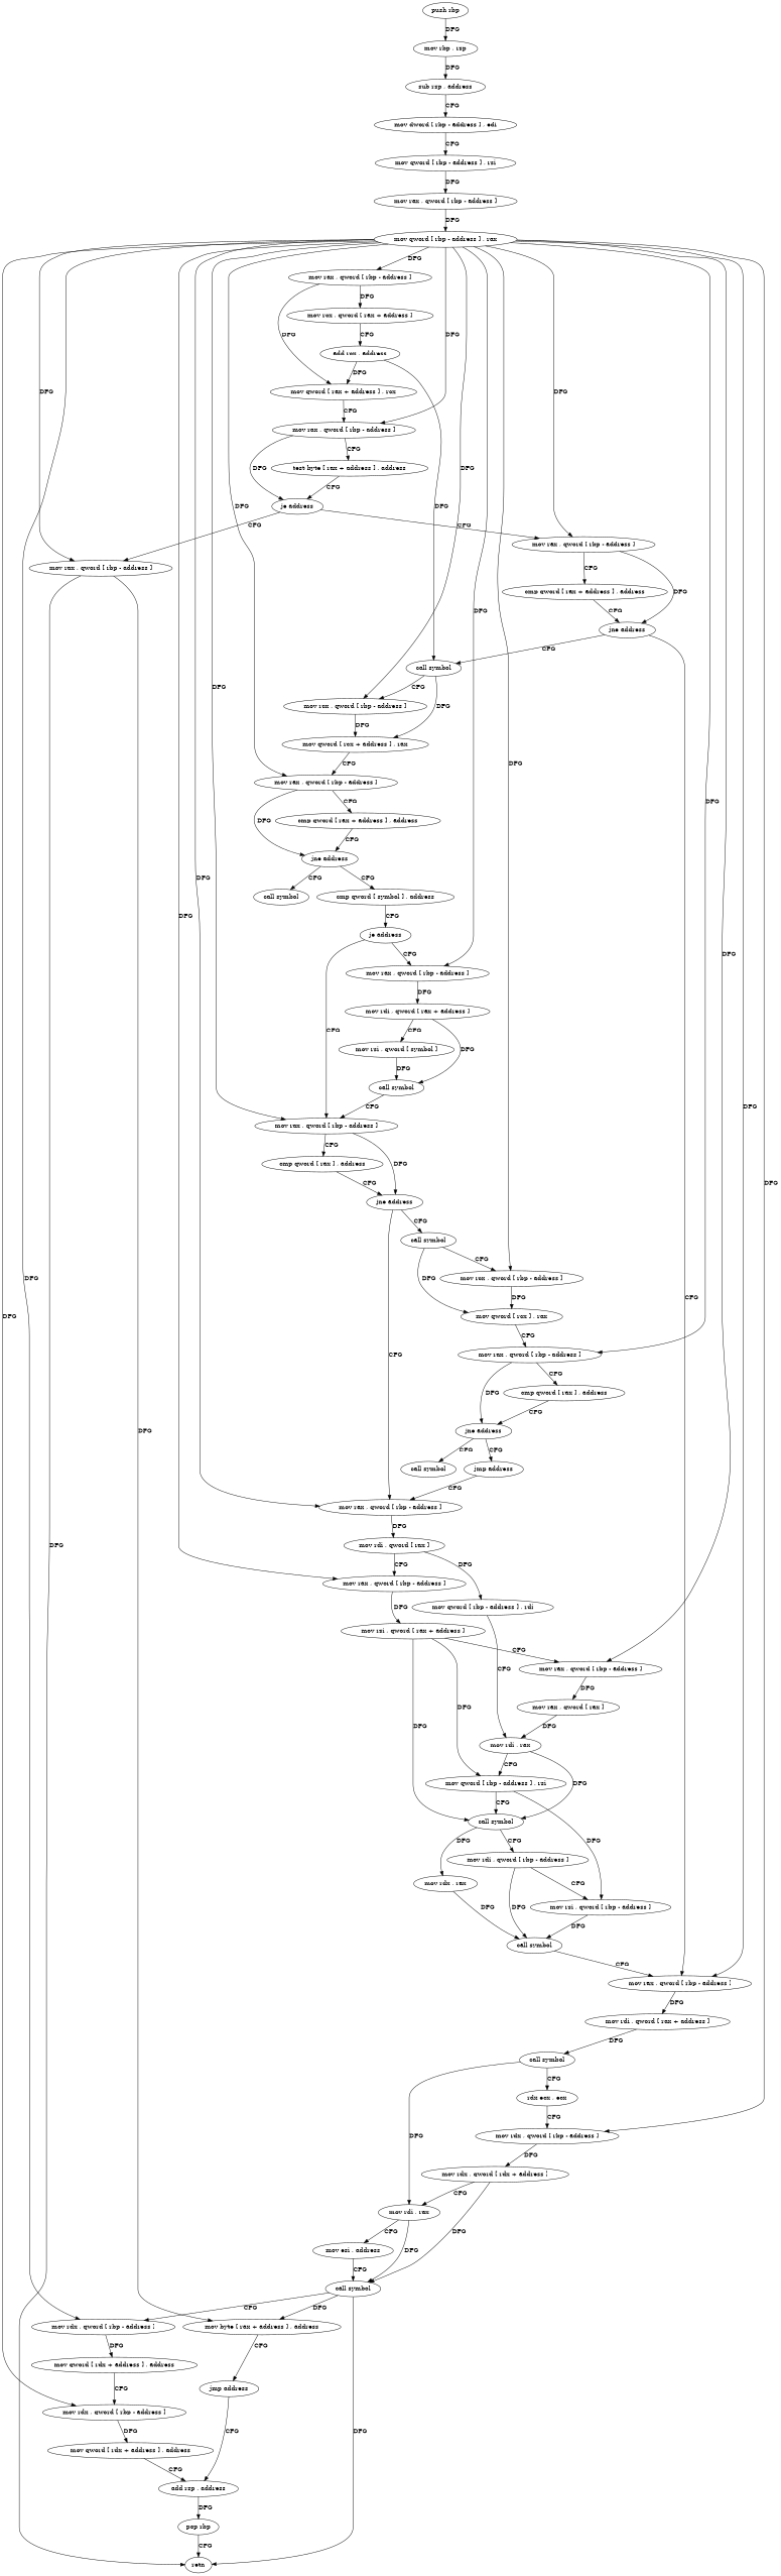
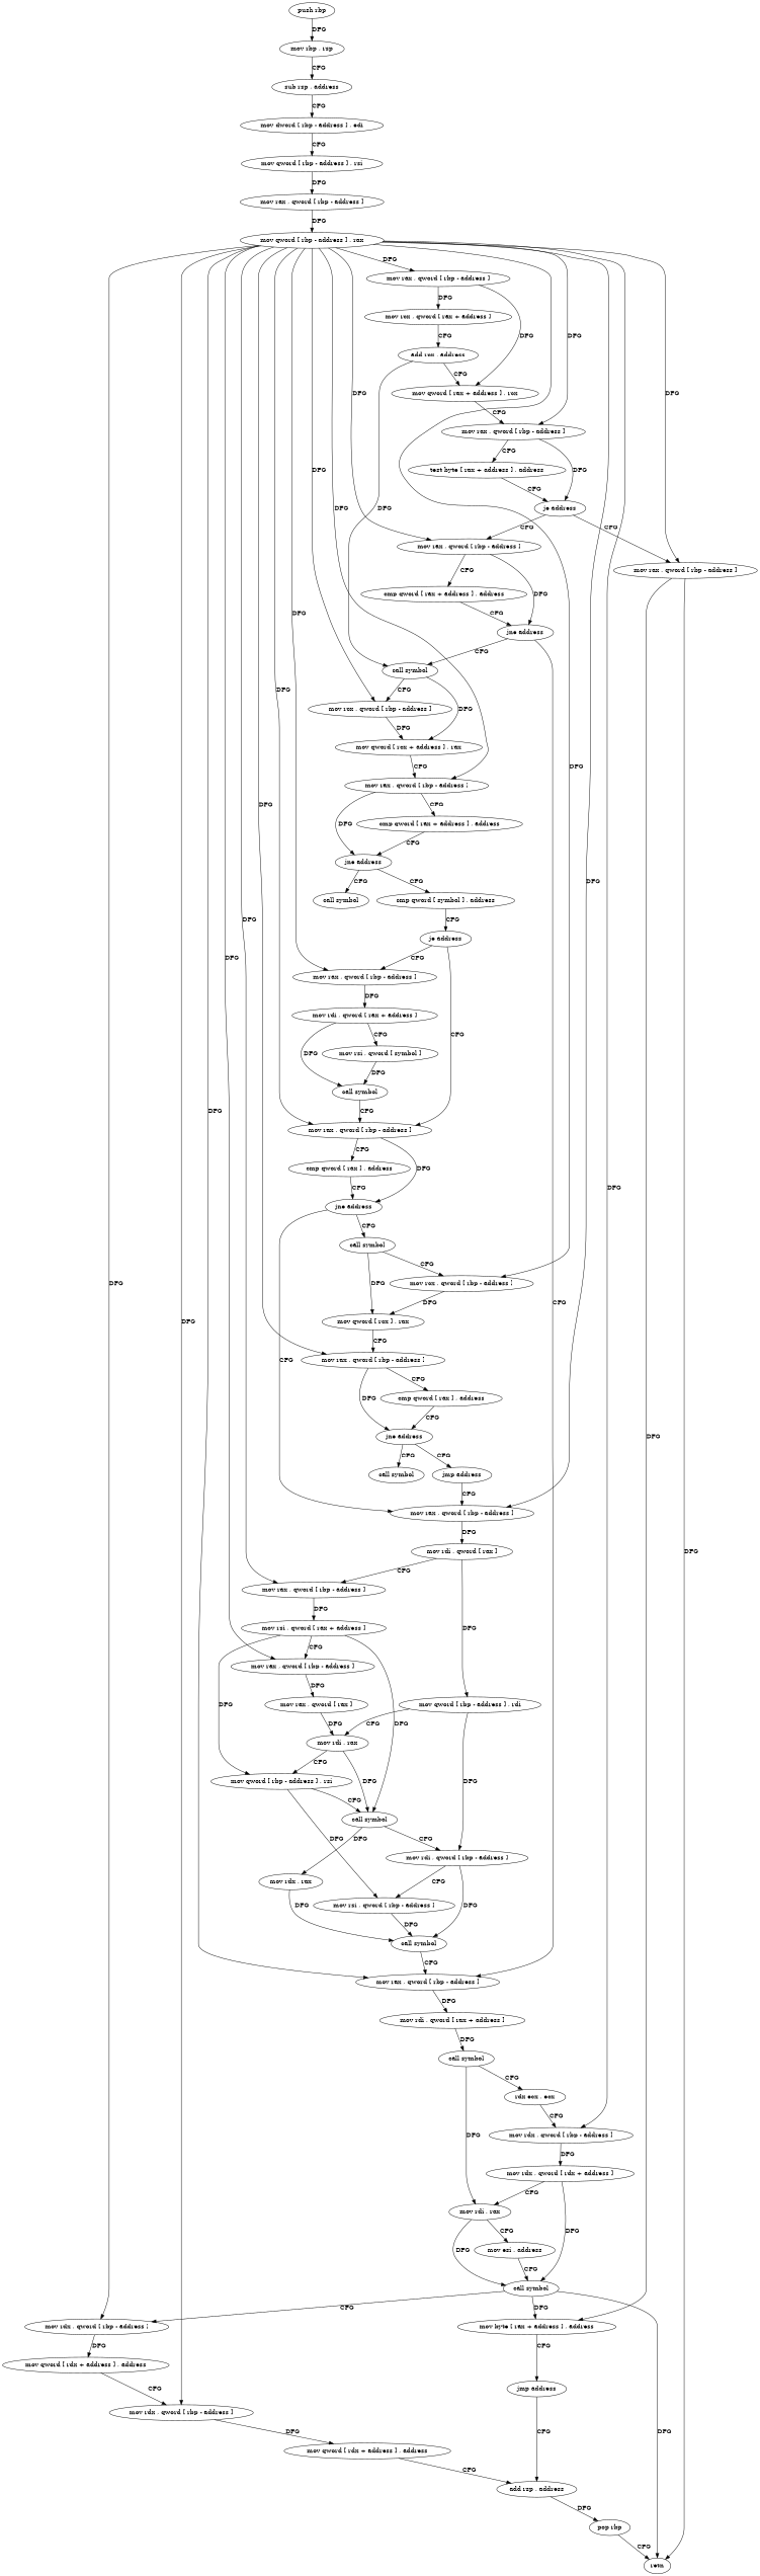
  digraph {
    n1 [label="push rbp"]
    n2 [label="mov rbp , rsp"]
    n3 [label="sub rsp , address"]
    n4 [label="mov dword [ rbp - address ] , edi"]
    n5 [label="mov qword [ rbp - address ] , rsi"]
    n6 [label="mov rax , qword [ rbp - address ]"]
    n7 [label="mov qword [ rbp - address ] , rax"]
    n8 [label="mov rax , qword [ rbp - address ]"]
    n9 [label="mov rax , qword [ rbp - address ]"]
    n10 [label="mov rax , qword [ rbp - address ]"]
    n11 [label="mov rax , qword [ rbp - address ]"]
    n12 [label="mov rax , qword [ rbp - address ]"]
    n13 [label="mov rdx , qword [ rbp - address ]"]
    n14 [label="mov rdx , qword [ rbp - address ]"]
    n15 [label="mov rdx , qword [ rbp - address ]"]
    n16 [label="mov rcx , qword [ rbp - address ]"]
    n17 [label="mov rax , qword [ rbp - address ]"]
    n18 [label="mov rax , qword [ rbp - address ]"]
    n19 [label="mov rax , qword [ rbp - address ]"]
    n20 [label="mov rax , qword [ rbp - address ]"]
    n21 [label="mov rax , qword [ rbp - address ]"]
    n22 [label="mov rax , qword [ rbp - address ]"]
    n23 [label="mov rcx , qword [ rbp - address ]"]
    n24 [label="mov rax , qword [ rbp - address ]"]
    n25 [label="mov rcx , qword [ rax + address ]"]
    n26 [label="mov qword [ rax + address ] , rcx"]
    n27 [label="test byte [ rax + address ] , address"]
    n28 [label="je address"]
    n29 [label="cmp qword [ rax + address ] , address"]
    n30 [label="jne address"]
    n31 [label="mov byte [ rax + address ] , address"]
    n32 [label=retn]
    n33 [label="mov rdi , qword [ rax + address ]"]
    n34 [label="mov rdx , qword [ rdx + address ]"]
    n35 [label="mov qword [ rdx + address ] , address"]
    n36 [label="mov qword [ rdx + address ] , address"]
    n37 [label="mov qword [ rcx + address ] , rax"]
    n38 [label="cmp qword [ rax + address ] , address"]
    n39 [label="jne address"]
    n40 [label="cmp qword [ rax ] , address"]
    n41 [label="jne address"]
    n42 [label="mov rdi , qword [ rax + address ]"]
    n43 [label="mov rdi , qword [ rax ]"]
    n44 [label="mov rsi , qword [ rax + address ]"]
    n45 [label="mov rax , qword [ rax ]"]
    n46 [label="mov qword [ rcx ] , rax"]
    n47 [label="cmp qword [ rax ] , address"]
    n48 [label="jne address"]
    n49 [label="add rcx , address"]
    n50 [label="call symbol"]
    n51 [label="jmp address"]
    n52 [label="call symbol"]
    n53 [label="add rsp , address"]
    n54 [label="pop rbp"]
    n55 [label="rdx ecx , ecx"]
    n56 [label="mov rdi , rax"]
    n57 [label="call symbol"]
    n58 [label="mov esi , address"]
    n59 [label="cmp qword [ symbol ] , address"]
    n60 [label="call symbol"]
    n61 [label="je address"]
    n62 [label="call symbol"]
    n63 [label="mov rsi , qword [ symbol ]"]
    n64 [label="call symbol"]
    n65 [label="mov qword [ rbp - address ] , rdi"]
    n66 [label="mov rdi , rax"]
    n67 [label="mov rdi , qword [ rbp - address ]"]
    n68 [label="mov qword [ rbp - address ] , rsi"]
    n69 [label="call symbol"]
    n70 [label="mov rsi , qword [ rbp - address ]"]
    n71 [label="mov rdx , rax"]
    n72 [label="call symbol"]
    n73 [label="jmp address"]
    n74 [label="call symbol"]
    n1 -> n2 [label=DFG]
-   n2 -> n3 [label=DFG]
+   n2 -> n3 [label=CFG]
    n3 -> n4 [label=CFG]
    n4 -> n5 [label=CFG]
    n5 -> n6 [label=DFG]
    n6 -> n7 [label=DFG]
    n7 -> n8 [label=DFG]
    n7 -> n9 [label=DFG]
    n7 -> n10 [label=DFG]
    n7 -> n11 [label=DFG]
    n7 -> n12 [label=DFG]
    n7 -> n13 [label=DFG]
    n7 -> n14 [label=DFG]
    n7 -> n15 [label=DFG]
    n7 -> n16 [label=DFG]
    n7 -> n17 [label=DFG]
    n7 -> n18 [label=DFG]
    n7 -> n19 [label=DFG]
    n7 -> n20 [label=DFG]
    n7 -> n21 [label=DFG]
    n7 -> n22 [label=DFG]
    n7 -> n23 [label=DFG]
    n7 -> n24 [label=DFG]
    n8 -> n25 [label=DFG]
    n8 -> n26 [label=DFG]
    n9 -> n27 [label=CFG]
    n9 -> n28 [label=DFG]
    n10 -> n29 [label=CFG]
    n10 -> n30 [label=DFG]
    n11 -> n31 [label=DFG]
    n11 -> n32 [label=DFG]
    n12 -> n33 [label=DFG]
    n13 -> n34 [label=DFG]
    n14 -> n35 [label=DFG]
    n15 -> n36 [label=DFG]
    n16 -> n37 [label=DFG]
    n17 -> n38 [label=CFG]
    n17 -> n39 [label=DFG]
    n18 -> n40 [label=CFG]
    n18 -> n41 [label=DFG]
    n19 -> n42 [label=DFG]
    n20 -> n43 [label=DFG]
    n21 -> n44 [label=DFG]
    n22 -> n45 [label=DFG]
    n23 -> n46 [label=DFG]
    n24 -> n47 [label=CFG]
    n24 -> n48 [label=DFG]
    n25 -> n49 [label=CFG]
    n26 -> n9 [label=CFG]
    n27 -> n28 [label=CFG]
    n28 -> n10 [label=CFG]
    n28 -> n11 [label=CFG]
    n29 -> n30 [label=CFG]
    n30 -> n12 [label=CFG]
    n30 -> n50 [label=CFG]
    n31 -> n51 [label=CFG]
    n33 -> n52 [label=DFG]
    n34 -> n56 [label=CFG]
    n34 -> n57 [label=DFG]
    n35 -> n15 [label=CFG]
    n36 -> n53 [label=CFG]
    n37 -> n17 [label=CFG]
    n38 -> n39 [label=CFG]
    n39 -> n59 [label=CFG]
    n39 -> n60 [label=CFG]
    n40 -> n41 [label=CFG]
    n41 -> n20 [label=CFG]
    n41 -> n62 [label=CFG]
    n42 -> n63 [label=CFG]
    n42 -> n64 [label=DFG]
    n43 -> n21 [label=CFG]
    n43 -> n65 [label=DFG]
    n44 -> n22 [label=CFG]
    n44 -> n68 [label=DFG]
    n44 -> n69 [label=DFG]
    n45 -> n66 [label=DFG]
    n46 -> n24 [label=CFG]
    n47 -> n48 [label=CFG]
    n48 -> n73 [label=CFG]
    n48 -> n74 [label=CFG]
-   n49 -> n26 [label=DFG]
+   n49 -> n26 [label=CFG]
    n49 -> n50 [label=DFG]
    n50 -> n16 [label=CFG]
    n50 -> n37 [label=DFG]
    n51 -> n53 [label=CFG]
    n52 -> n55 [label=CFG]
    n52 -> n56 [label=DFG]
    n53 -> n54 [label=DFG]
    n54 -> n32 [label=CFG]
    n55 -> n13 [label=CFG]
    n56 -> n57 [label=DFG]
    n56 -> n58 [label=CFG]
    n57 -> n14 [label=CFG]
    n57 -> n31 [label=DFG]
    n57 -> n32 [label=DFG]
    n58 -> n57 [label=CFG]
    n59 -> n61 [label=CFG]
    n61 -> n18 [label=CFG]
    n61 -> n19 [label=CFG]
    n62 -> n23 [label=CFG]
    n62 -> n46 [label=DFG]
    n63 -> n64 [label=DFG]
    n64 -> n18 [label=CFG]
    n65 -> n66 [label=CFG]
+   n65 -> n67 [label=DFG]
    n66 -> n68 [label=CFG]
    n66 -> n69 [label=DFG]
    n67 -> n70 [label=CFG]
    n67 -> n72 [label=DFG]
    n68 -> n69 [label=CFG]
    n68 -> n70 [label=DFG]
    n69 -> n67 [label=CFG]
    n69 -> n71 [label=DFG]
    n70 -> n72 [label=DFG]
    n71 -> n72 [label=DFG]
    n72 -> n12 [label=CFG]
    n73 -> n20 [label=CFG]
  }
